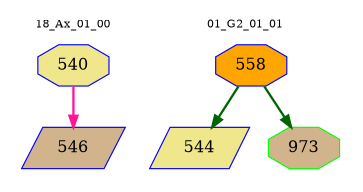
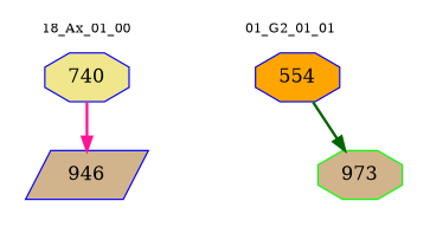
  digraph {
    node [color=blue fillcolor=khaki shape=octagon style=filled]
    edge [color=darkgreen style=bold]
-   n1 [label=540]
-   n2 [fillcolor=tan label=546 shape=parallelogram]
-   n3 [fillcolor=orange label=558]
-   n4 [label=544 shape=parallelogram]
+   n1 [label=740]
+   n2 [fillcolor=tan label=946 shape=parallelogram]
+   n3 [fillcolor=orange label=554]
    n5 [color=green fillcolor=tan label=973]
    subgraph cluster_1 {
      color=white
      fontsize=10
      label="18_Ax_01_00"
      n1
      n2
    }
    subgraph cluster_2 {
      color=white
      fontsize=10
      label="01_G2_01_01"
      n3
-     n4
      n5
    }
    n1 -> n2 [color=deeppink]
-   n3 -> n4
    n3 -> n5
  }
